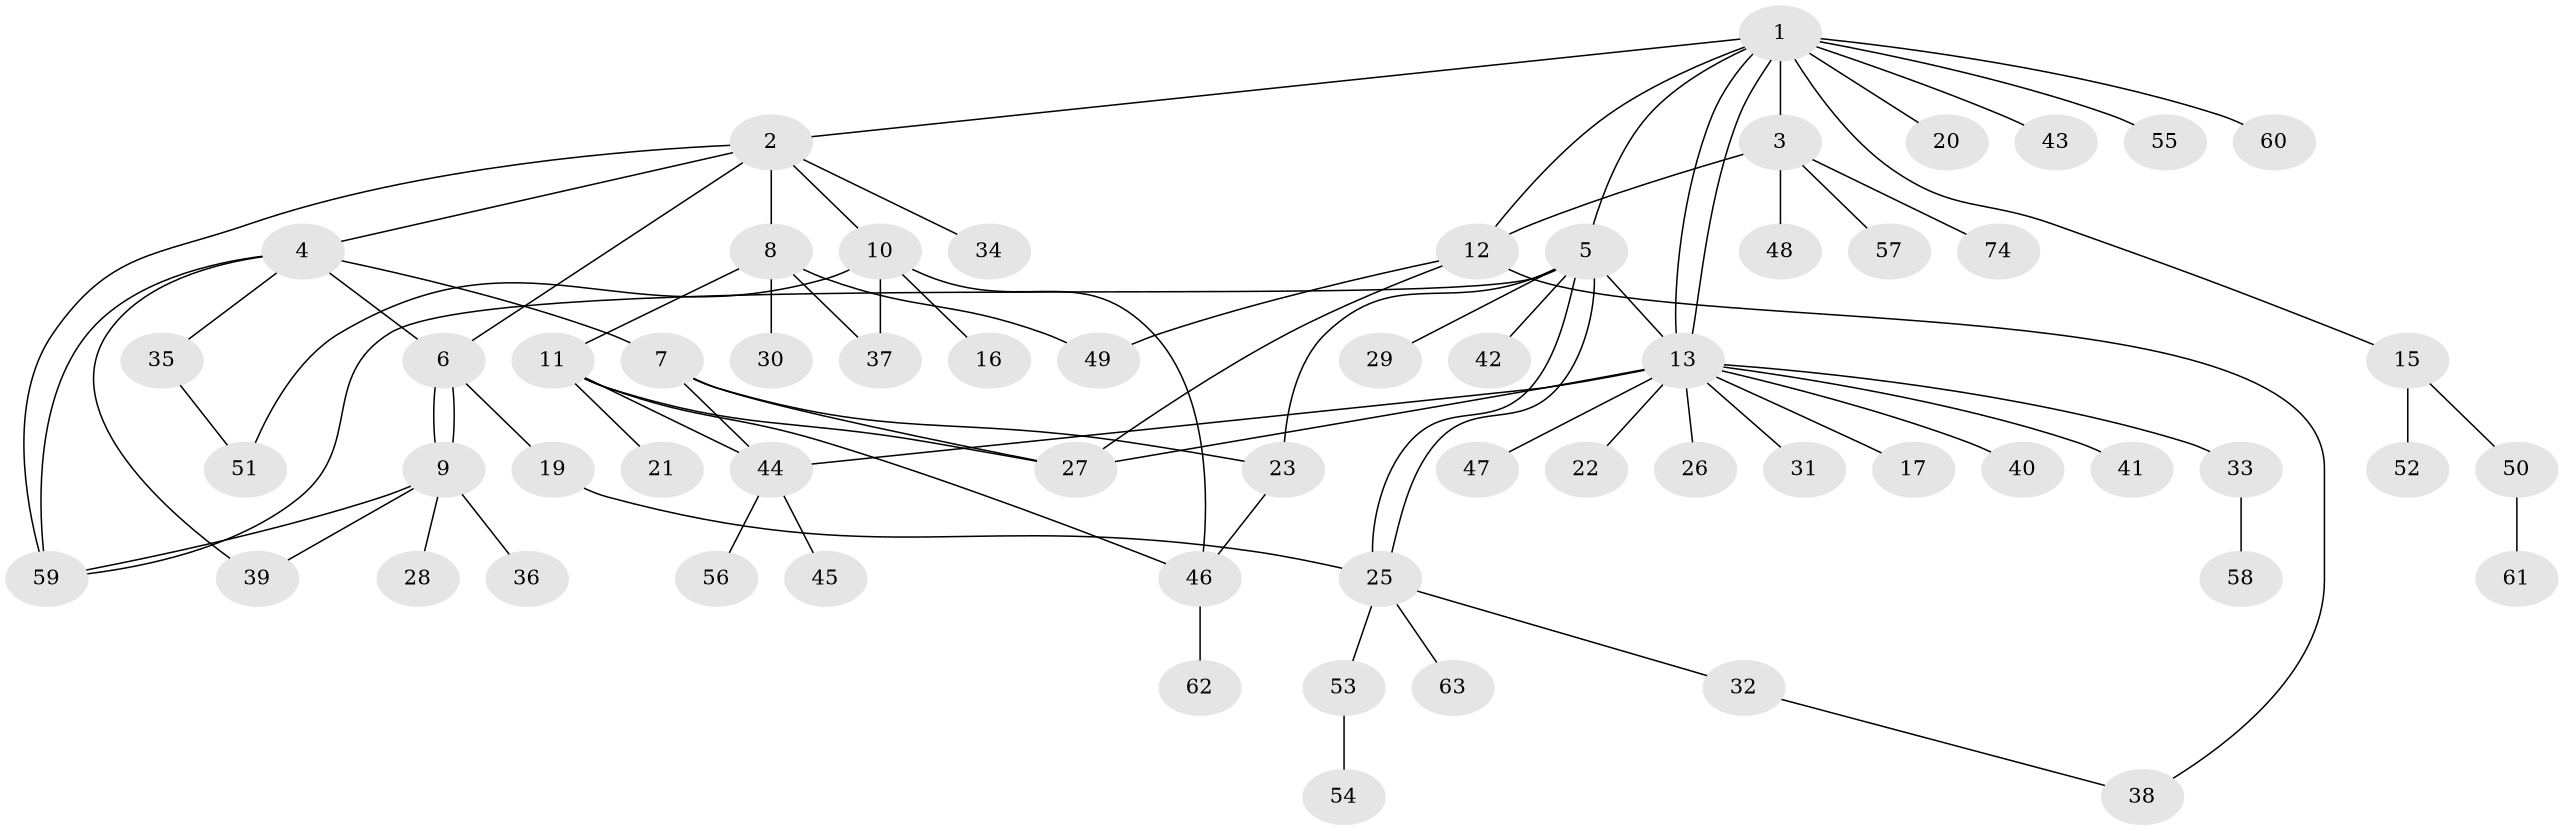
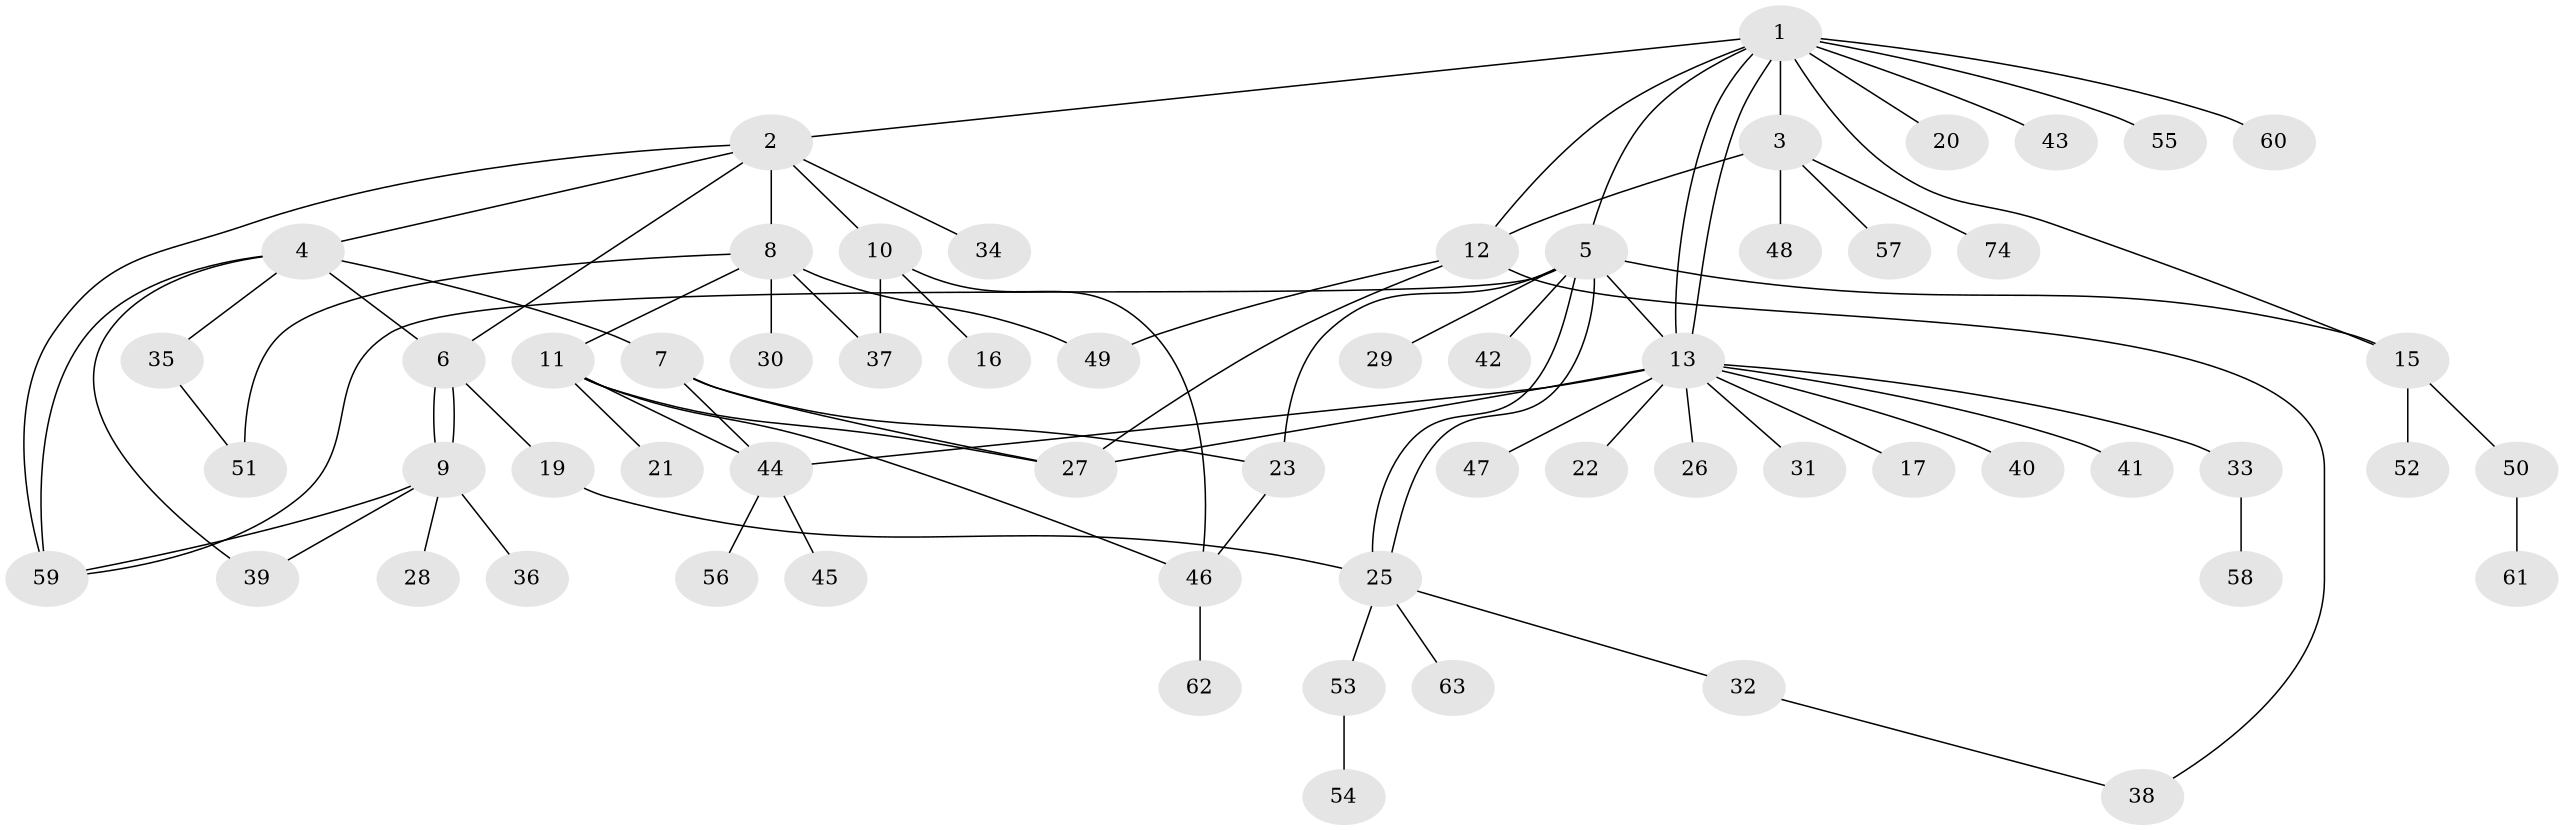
  graph {
    node [color=gray90 style=filled]
    1
    2
    3
    5
    12
    13
    15
    20
    43
    55
    60
    4
    6
    8
    10
    34
    59
    n18 [label=74]
    48
    57
    23
    25
    29
    42
    27
    49
    38
    44
    17
    22
    26
    31
    33
    40
    41
    47
    50
    52
    7
    35
    39
    9
    19
    11
    30
    37
    16
    46
    51
    32
    53
    63
    28
    36
    45
    56
    21
    62
    58
    61
    54
    1 -- 2
    1 -- 3
    1 -- 5
    1 -- 12
    1 -- 13
    1 -- 13
    1 -- 15
    1 -- 20
    1 -- 43
    1 -- 55
    1 -- 60
    2 -- 4
    2 -- 6
    2 -- 8
    2 -- 10
    2 -- 34
    2 -- 59
    3 -- 12
    3 -- n18
    3 -- 48
    3 -- 57
    5 -- 13
+   5 -- 15
    5 -- 59
    5 -- 23
    5 -- 25
    5 -- 25
    5 -- 29
    5 -- 42
    12 -- 27
    12 -- 49
    12 -- 38
    13 -- 27
    13 -- 44
    13 -- 17
    13 -- 22
    13 -- 26
    13 -- 31
    13 -- 33
    13 -- 40
    13 -- 41
    13 -- 47
    15 -- 50
    15 -- 52
    4 -- 6
    4 -- 59
    4 -- 7
    4 -- 35
    4 -- 39
    6 -- 9
    6 -- 9
    6 -- 19
    8 -- 49
    8 -- 11
    8 -- 30
    8 -- 37
    10 -- 37
    10 -- 16
    10 -- 46
-   10 -- 51
+   8 -- 51
    23 -- 46
    25 -- 32
    25 -- 53
    25 -- 63
    44 -- 45
    44 -- 56
    33 -- 58
    50 -- 61
    7 -- 23
    7 -- 27
    7 -- 44
    35 -- 51
    9 -- 59
    9 -- 39
    9 -- 28
    9 -- 36
    19 -- 25
    11 -- 27
    11 -- 44
    11 -- 46
    11 -- 21
    46 -- 62
    32 -- 38
    53 -- 54
  }
